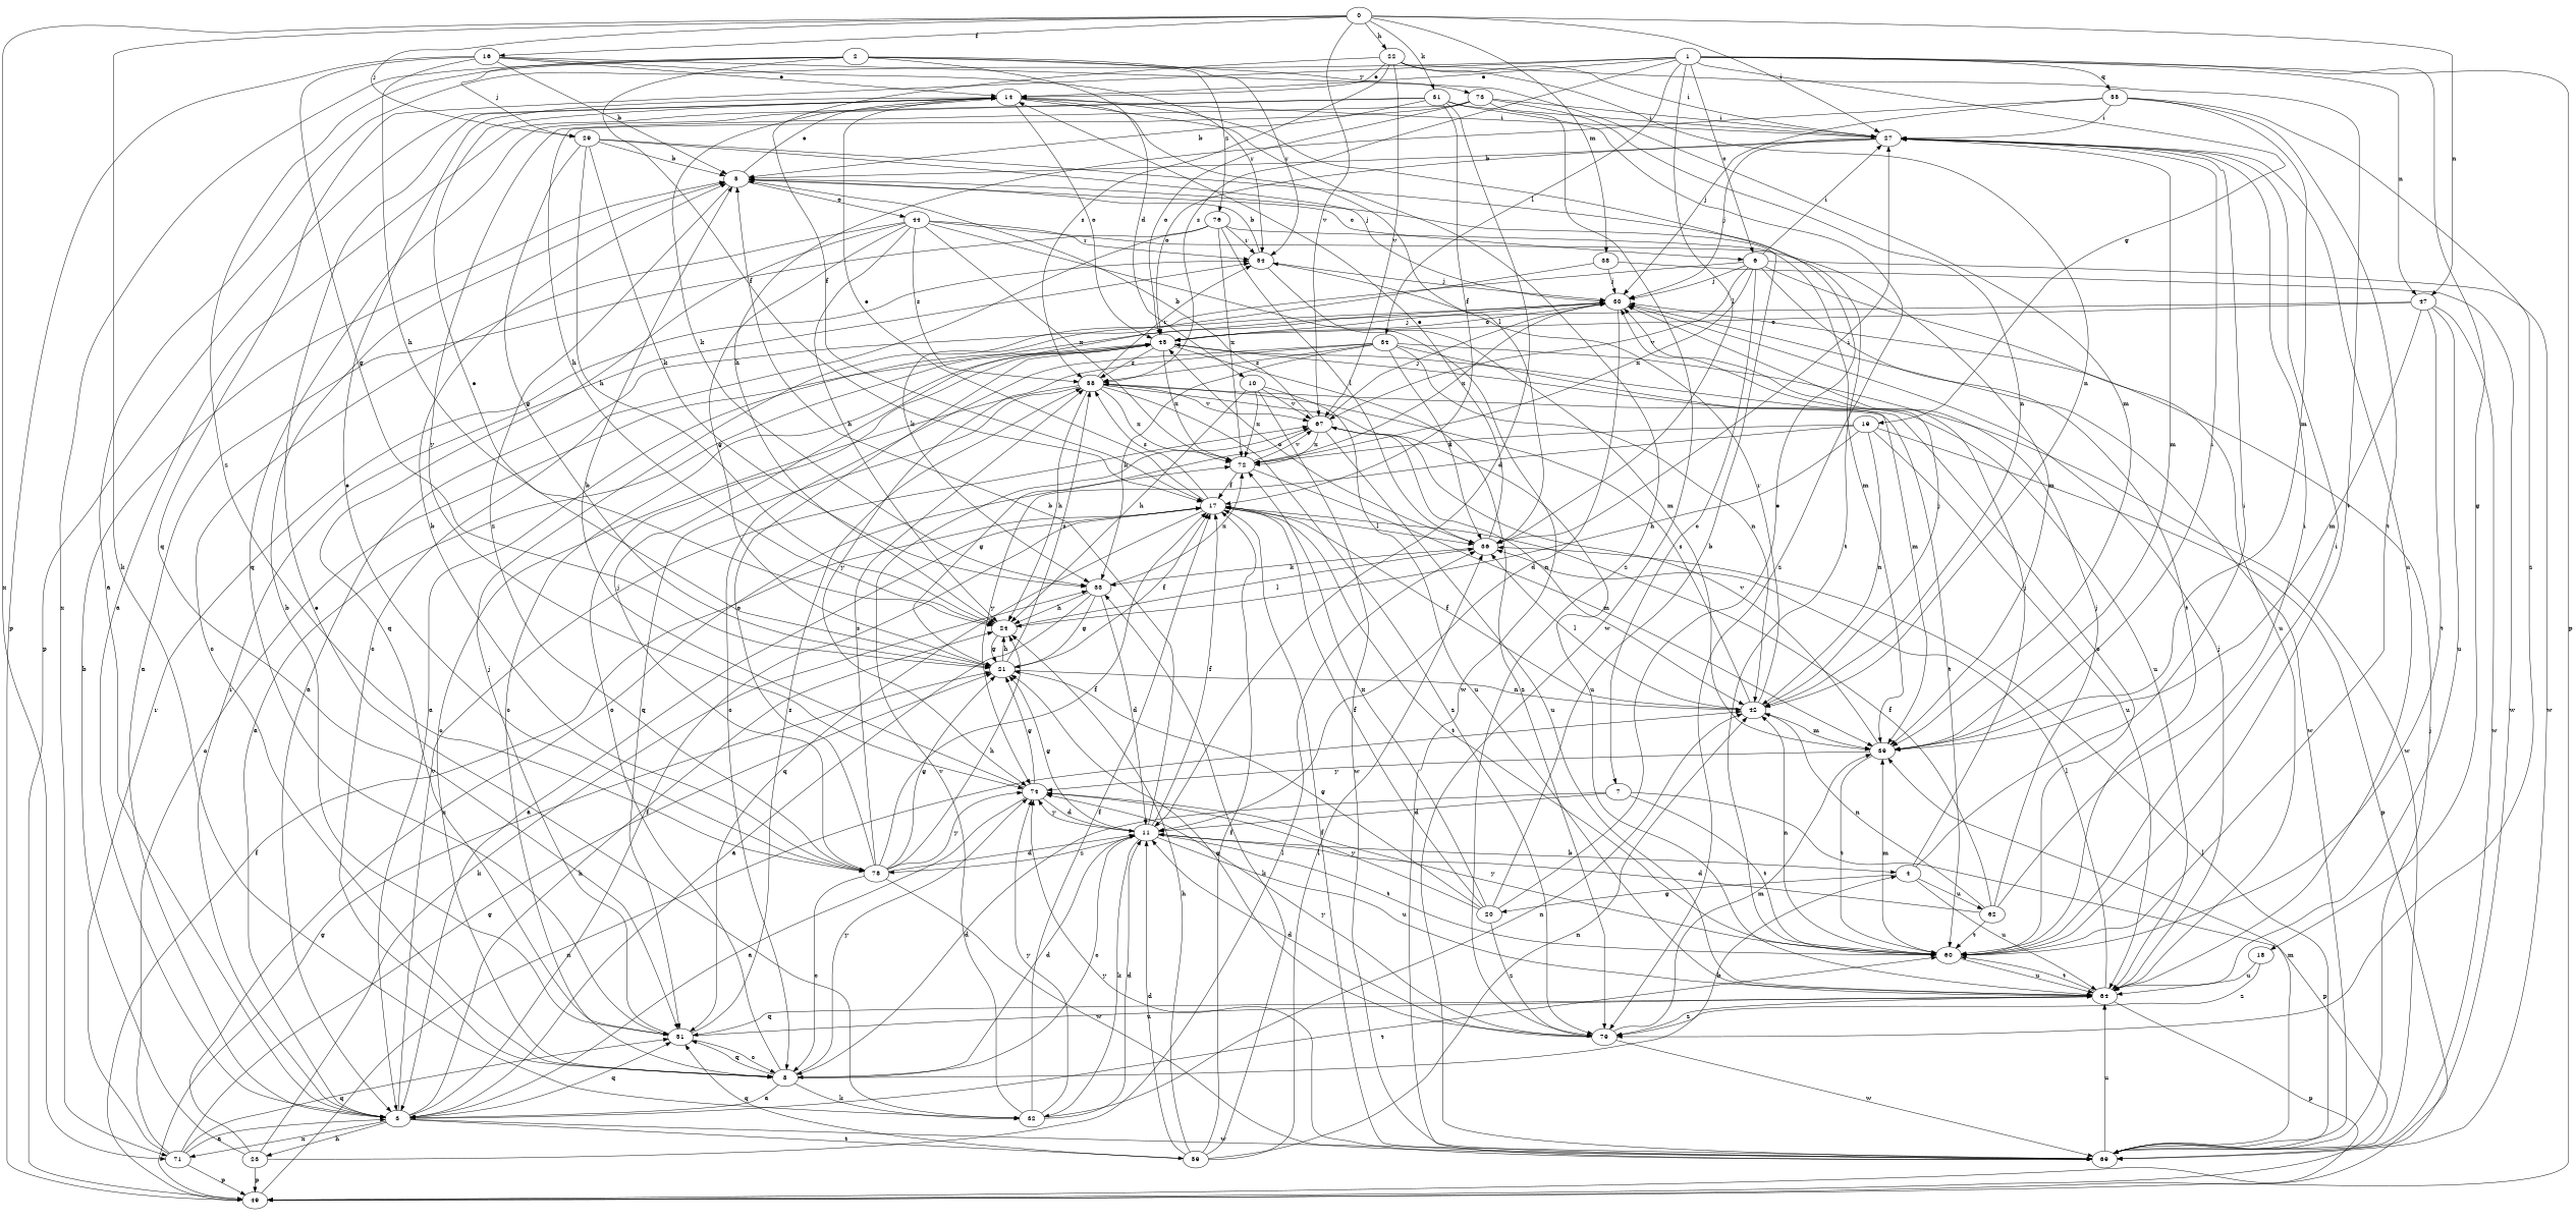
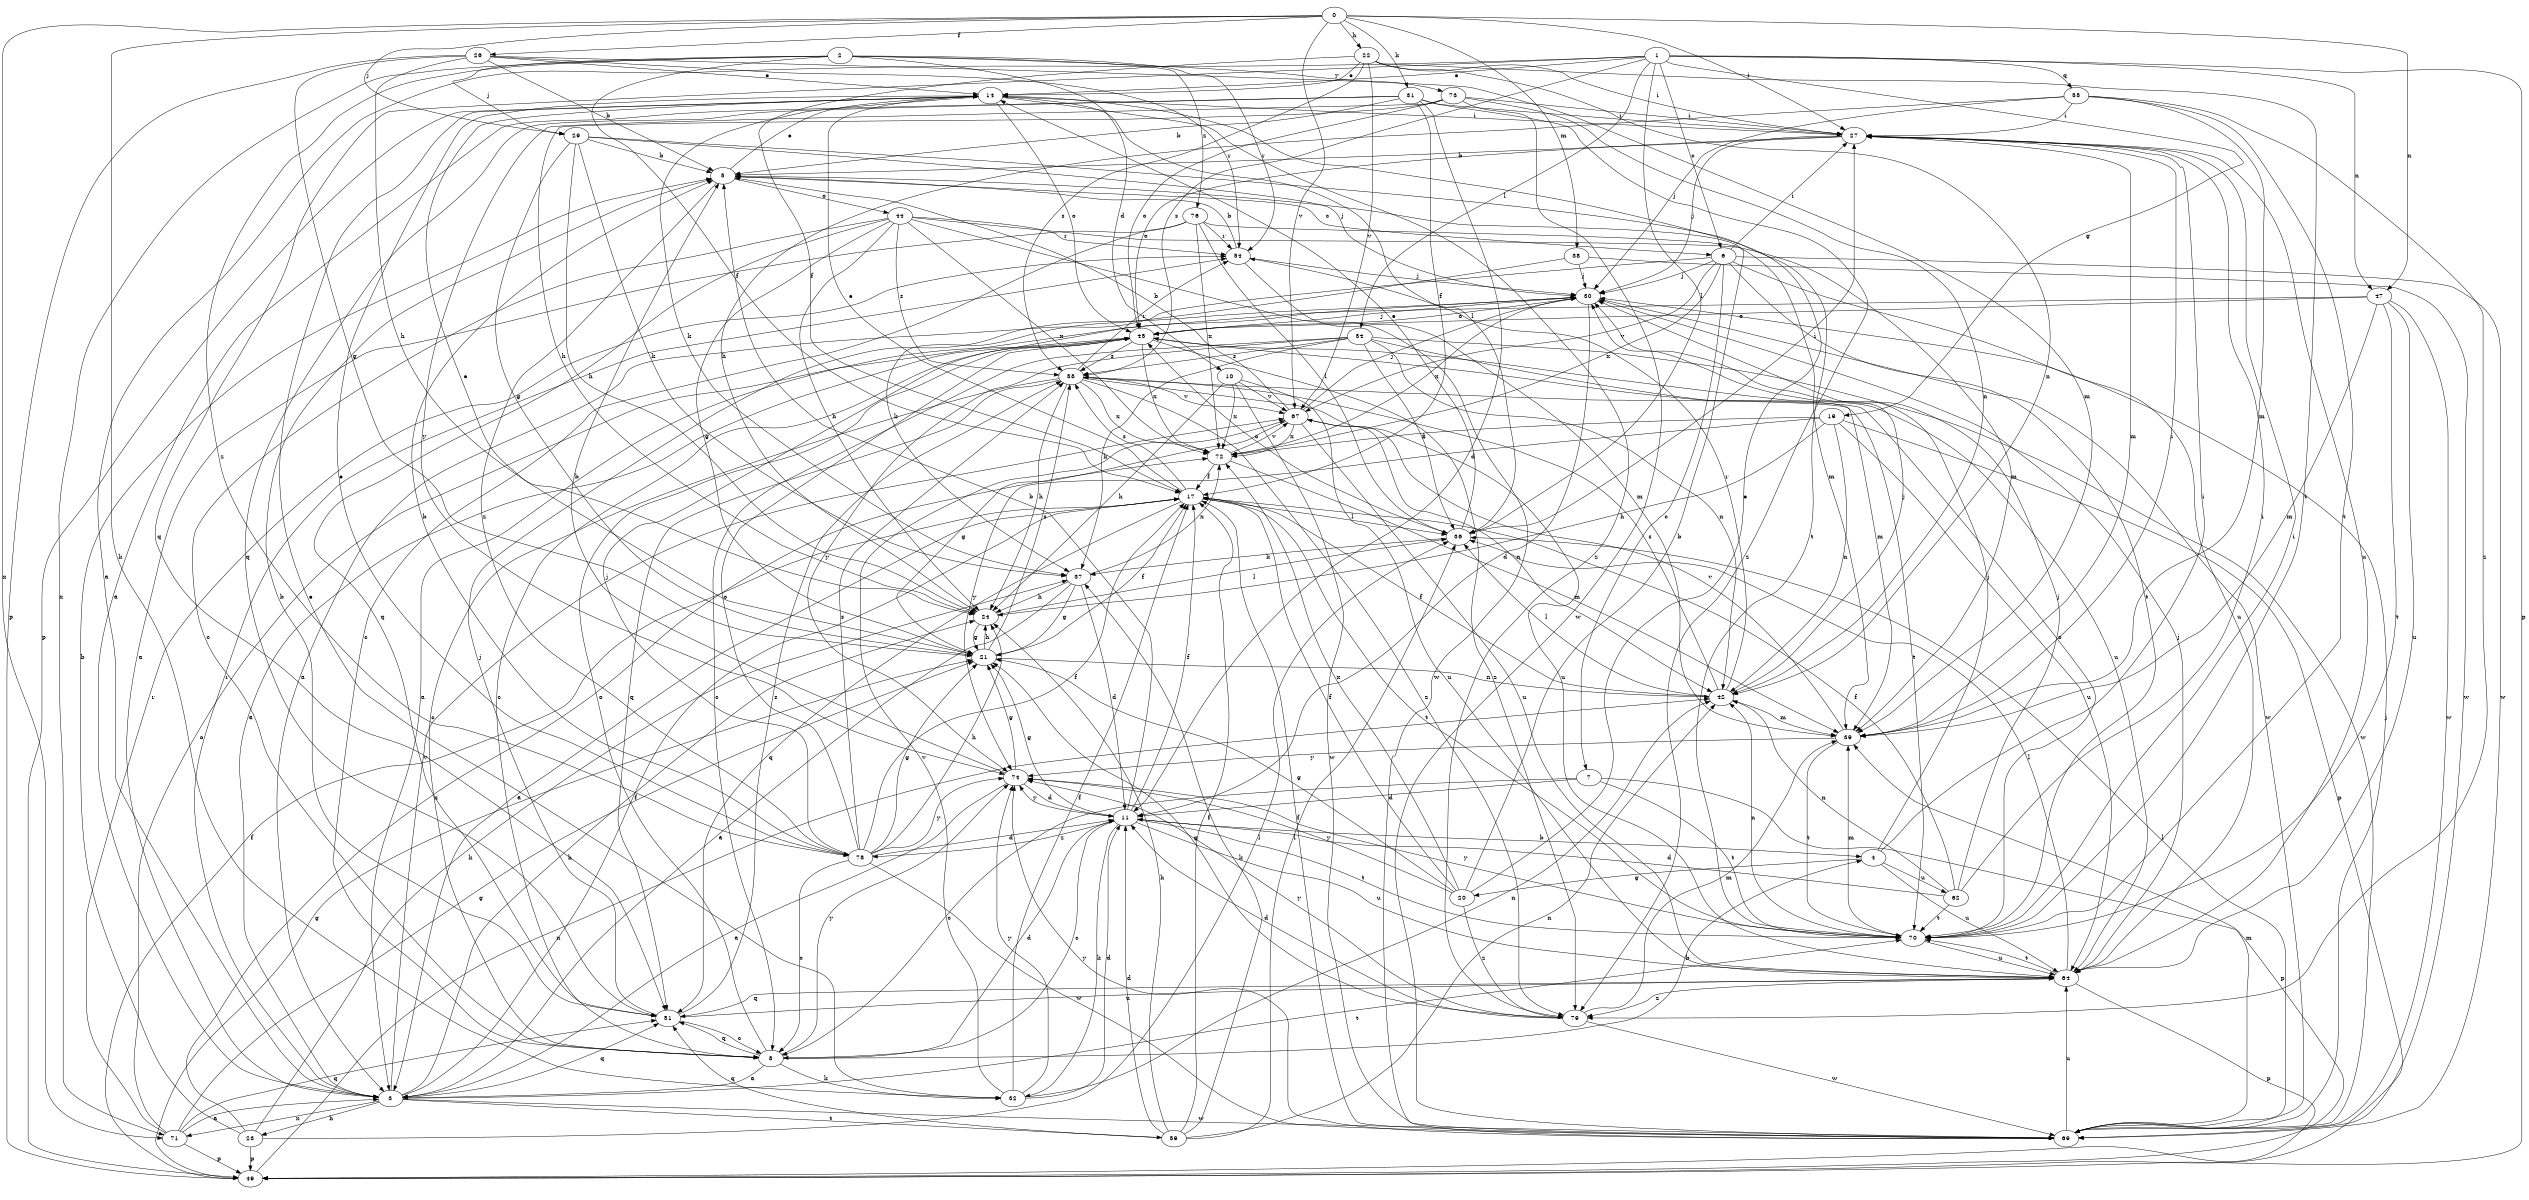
  strict digraph {
    0
-   16
+   16 [label=26]
    22
    27
    29
    31
    32
    38
    n9 [label=47]
    67
    71
    14
    49
    54
    24
    5
    21
    39
    58
    17
-   60
+   60 [label=70]
    42
    30
    64
    45
-   33
+   33 [label=37]
    3
    51
    11
    79
    74
    69
    72
    1
    6
-   18
    19
    34
    36
    n40 [label=55]
    23
    59
    7
    8
    2
    10
    73
    76
    78
    4
    20
    62
    44
    0 -> 16 [label=f]
    0 -> 22 [label=h]
    0 -> 27 [label=i]
    0 -> 29 [label=j]
    0 -> 31 [label=k]
    0 -> 32 [label=k]
    0 -> 38 [label=m]
    0 -> n9 [label=n]
    0 -> 67 [label=v]
    0 -> 71 [label=x]
    16 -> 14 [label=e]
    16 -> 49 [label=p]
    16 -> 54 [label=r]
    16 -> 24 [label=h]
    16 -> 5 [label=b]
    16 -> 21 [label=g]
    16 -> 39 [label=m]
    22 -> 27 [label=i]
    22 -> 67 [label=v]
    22 -> 14 [label=e]
    22 -> 58 [label=s]
    22 -> 17 [label=f]
    22 -> 60 [label=t]
    22 -> 42 [label=n]
    27 -> 5 [label=b]
    27 -> 39 [label=m]
    27 -> 30 [label=j]
    27 -> 64 [label=u]
    27 -> 45 [label=o]
    29 -> 24 [label=h]
    29 -> 5 [label=b]
    29 -> 21 [label=g]
    29 -> 60 [label=t]
    29 -> 30 [label=j]
    29 -> 33 [label=k]
    31 -> 27 [label=i]
    31 -> 5 [label=b]
    31 -> 17 [label=f]
    31 -> 3 [label=a]
    31 -> 51 [label=q]
    31 -> 11 [label=d]
    31 -> 79 [label=z]
    32 -> 67 [label=v]
    32 -> 14 [label=e]
    32 -> 17 [label=f]
    32 -> 42 [label=n]
    32 -> 11 [label=d]
    32 -> 74 [label=y]
    38 -> 30 [label=j]
    38 -> 33 [label=k]
    38 -> 69 [label=w]
    n9 -> 39 [label=m]
    n9 -> 60 [label=t]
    n9 -> 64 [label=u]
    n9 -> 45 [label=o]
    n9 -> 3 [label=a]
    n9 -> 69 [label=w]
    67 -> 5 [label=b]
    67 -> 21 [label=g]
    67 -> 42 [label=n]
    67 -> 30 [label=j]
    67 -> 64 [label=u]
    67 -> 72 [label=x]
    71 -> 49 [label=p]
    71 -> 54 [label=r]
    71 -> 21 [label=g]
    71 -> 45 [label=o]
    71 -> 3 [label=a]
    71 -> 51 [label=q]
    14 -> 27 [label=i]
    14 -> 49 [label=p]
    14 -> 45 [label=o]
    14 -> 33 [label=k]
    14 -> 79 [label=z]
    14 -> 36 [label=l]
    49 -> 21 [label=g]
    49 -> 17 [label=f]
    49 -> 42 [label=n]
    54 -> 5 [label=b]
    54 -> 39 [label=m]
    54 -> 30 [label=j]
    24 -> 21 [label=g]
    24 -> 36 [label=l]
    5 -> 14 [label=e]
    5 -> 6 [label=c]
    5 -> 78 [label=z]
    5 -> 44 [label=o]
    21 -> 14 [label=e]
    21 -> 24 [label=h]
    21 -> 58 [label=s]
    21 -> 17 [label=f]
    21 -> 42 [label=n]
    39 -> 27 [label=i]
    39 -> 67 [label=v]
    39 -> 60 [label=t]
    39 -> 74 [label=y]
    58 -> 67 [label=v]
    58 -> 54 [label=r]
    58 -> 24 [label=h]
    58 -> 60 [label=t]
    58 -> 64 [label=u]
    58 -> 51 [label=q]
    58 -> 79 [label=z]
    58 -> 72 [label=x]
    58 -> 8 [label=c]
    17 -> 14 [label=e]
    17 -> 58 [label=s]
    17 -> 60 [label=t]
    17 -> 3 [label=a]
    17 -> 51 [label=q]
    17 -> 36 [label=l]
    60 -> 27 [label=i]
    60 -> 39 [label=m]
    60 -> 42 [label=n]
    60 -> 64 [label=u]
    60 -> 45 [label=o]
    60 -> 74 [label=y]
    42 -> 54 [label=r]
    42 -> 39 [label=m]
    42 -> 58 [label=s]
    42 -> 17 [label=f]
    42 -> 30 [label=j]
    42 -> 36 [label=l]
    30 -> 45 [label=o]
    30 -> 11 [label=d]
    30 -> 69 [label=w]
    30 -> 72 [label=x]
    64 -> 49 [label=p]
    64 -> 60 [label=t]
    64 -> 30 [label=j]
    64 -> 51 [label=q]
    64 -> 79 [label=z]
    64 -> 36 [label=l]
    45 -> 58 [label=s]
    45 -> 30 [label=j]
    45 -> 64 [label=u]
    45 -> 3 [label=a]
    45 -> 79 [label=z]
    45 -> 72 [label=x]
    45 -> 8 [label=c]
    33 -> 24 [label=h]
    33 -> 21 [label=g]
    33 -> 3 [label=a]
    33 -> 11 [label=d]
    33 -> 72 [label=x]
    3 -> 67 [label=v]
    3 -> 71 [label=x]
    3 -> 54 [label=r]
    3 -> 24 [label=h]
    3 -> 17 [label=f]
    3 -> 60 [label=t]
    3 -> 51 [label=q]
    3 -> 69 [label=w]
    3 -> 23 [label=h]
    3 -> 59 [label=t]
    51 -> 5 [label=b]
    51 -> 58 [label=s]
    51 -> 30 [label=j]
    51 -> 64 [label=u]
    51 -> 8 [label=c]
    11 -> 32 [label=k]
    11 -> 5 [label=b]
    11 -> 21 [label=g]
    11 -> 17 [label=f]
    11 -> 60 [label=t]
    11 -> 64 [label=u]
    11 -> 74 [label=y]
    11 -> 8 [label=c]
    11 -> 78 [label=z]
    11 -> 4 [label=b]
    79 -> 21 [label=g]
    79 -> 39 [label=m]
    79 -> 11 [label=d]
    79 -> 74 [label=y]
    79 -> 69 [label=w]
    74 -> 5 [label=b]
    74 -> 21 [label=g]
    74 -> 3 [label=a]
    74 -> 11 [label=d]
    69 -> 39 [label=m]
    69 -> 17 [label=f]
    69 -> 30 [label=j]
    69 -> 64 [label=u]
    69 -> 74 [label=y]
    69 -> 36 [label=l]
    72 -> 67 [label=v]
    72 -> 39 [label=m]
    72 -> 17 [label=f]
    1 -> n9 [label=n]
    1 -> 14 [label=e]
    1 -> 49 [label=p]
    1 -> 58 [label=s]
    1 -> 3 [label=a]
    1 -> 51 [label=q]
    1 -> 6 [label=c]
-   1 -> 18 [label=g]
    1 -> 19 [label=g]
    1 -> 34 [label=l]
    1 -> 36 [label=l]
    1 -> n40 [label=q]
    6 -> 27 [label=i]
    6 -> 67 [label=v]
    6 -> 60 [label=t]
    6 -> 30 [label=j]
    6 -> 64 [label=u]
    6 -> 3 [label=a]
    6 -> 69 [label=w]
    6 -> 72 [label=x]
    6 -> 7 [label=c]
-   18 -> 64 [label=u]
-   18 -> 79 [label=z]
    19 -> 49 [label=p]
    19 -> 24 [label=h]
    19 -> 42 [label=n]
    19 -> 64 [label=u]
    19 -> 74 [label=y]
    19 -> 72 [label=x]
    34 -> 39 [label=m]
    34 -> 58 [label=s]
    34 -> 42 [label=n]
    34 -> 33 [label=k]
    34 -> 74 [label=y]
    34 -> 69 [label=w]
    34 -> 36 [label=l]
    34 -> 8 [label=c]
    36 -> 27 [label=i]
    36 -> 14 [label=e]
    36 -> 45 [label=o]
    36 -> 33 [label=k]
    n40 -> 27 [label=i]
    n40 -> 24 [label=h]
    n40 -> 39 [label=m]
    n40 -> 60 [label=t]
    n40 -> 30 [label=j]
    n40 -> 79 [label=z]
    23 -> 49 [label=p]
    23 -> 5 [label=b]
    23 -> 33 [label=k]
    23 -> 72 [label=x]
    23 -> 36 [label=l]
    59 -> 24 [label=h]
    59 -> 17 [label=f]
    59 -> 42 [label=n]
    59 -> 33 [label=k]
    59 -> 51 [label=q]
    59 -> 11 [label=d]
    59 -> 36 [label=l]
    7 -> 49 [label=p]
    7 -> 60 [label=t]
    7 -> 11 [label=d]
-   7 -> 8 [label=d]
+   7 -> 8 [label=c]
    8 -> 32 [label=k]
    8 -> 45 [label=o]
    8 -> 3 [label=a]
    8 -> 51 [label=q]
    8 -> 11 [label=d]
    8 -> 74 [label=y]
    8 -> 4 [label=b]
    2 -> 29 [label=j]
    2 -> 71 [label=x]
    2 -> 54 [label=r]
    2 -> 17 [label=f]
    2 -> 10 [label=d]
    2 -> 73 [label=y]
    2 -> 76 [label=z]
    2 -> 78 [label=z]
    10 -> 67 [label=v]
    10 -> 24 [label=h]
    10 -> 64 [label=u]
    10 -> 69 [label=w]
    10 -> 72 [label=x]
    73 -> 27 [label=i]
    73 -> 24 [label=h]
    73 -> 42 [label=n]
    73 -> 45 [label=o]
    73 -> 74 [label=y]
    73 -> 69 [label=w]
    76 -> 54 [label=r]
    76 -> 39 [label=m]
    76 -> 3 [label=a]
    76 -> 72 [label=x]
    76 -> 36 [label=l]
    76 -> 8 [label=c]
    78 -> 14 [label=e]
    78 -> 24 [label=h]
    78 -> 5 [label=b]
    78 -> 21 [label=g]
    78 -> 58 [label=s]
    78 -> 17 [label=f]
    78 -> 30 [label=j]
    78 -> 45 [label=o]
    78 -> 11 [label=d]
    78 -> 74 [label=y]
    78 -> 69 [label=w]
    78 -> 8 [label=c]
    4 -> 27 [label=i]
    4 -> 30 [label=j]
    4 -> 64 [label=u]
    4 -> 20 [label=g]
    4 -> 62 [label=u]
    20 -> 14 [label=e]
    20 -> 5 [label=b]
    20 -> 21 [label=g]
    20 -> 17 [label=f]
    20 -> 79 [label=z]
    20 -> 74 [label=y]
    20 -> 72 [label=x]
    62 -> 27 [label=i]
    62 -> 17 [label=f]
    62 -> 60 [label=t]
    62 -> 42 [label=n]
    62 -> 30 [label=j]
    62 -> 11 [label=d]
    44 -> 54 [label=r]
    44 -> 24 [label=h]
    44 -> 21 [label=g]
    44 -> 39 [label=m]
    44 -> 58 [label=s]
    44 -> 51 [label=q]
    44 -> 69 [label=w]
    44 -> 72 [label=x]
    44 -> 8 [label=c]
  }
